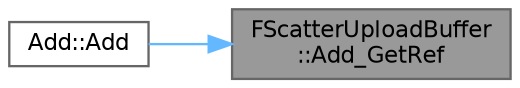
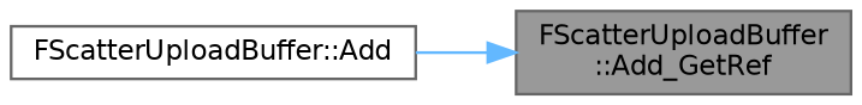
  digraph {
    rankdir=RL
    node [fontname=Helvetica fontsize=10 shape=box style=filled]
    n1 [color=gray40 fillcolor=grey60 fontcolor=black height=0.2 label="FScatterUploadBuffer\l::Add_GetRef" width=0.4]
-   n2 [color=grey40 fillcolor=white height=0.2 label="Add::Add" width=0.4]
+   n2 [color=grey40 fillcolor=white height=0.2 label="FScatterUploadBuffer::Add" width=0.4]
    n1 -> n2 [color=steelblue1 dir=back fontname=Helvetica fontsize=10 labelfontname=Helvetica labelfontsize=10 style=solid]
  }
